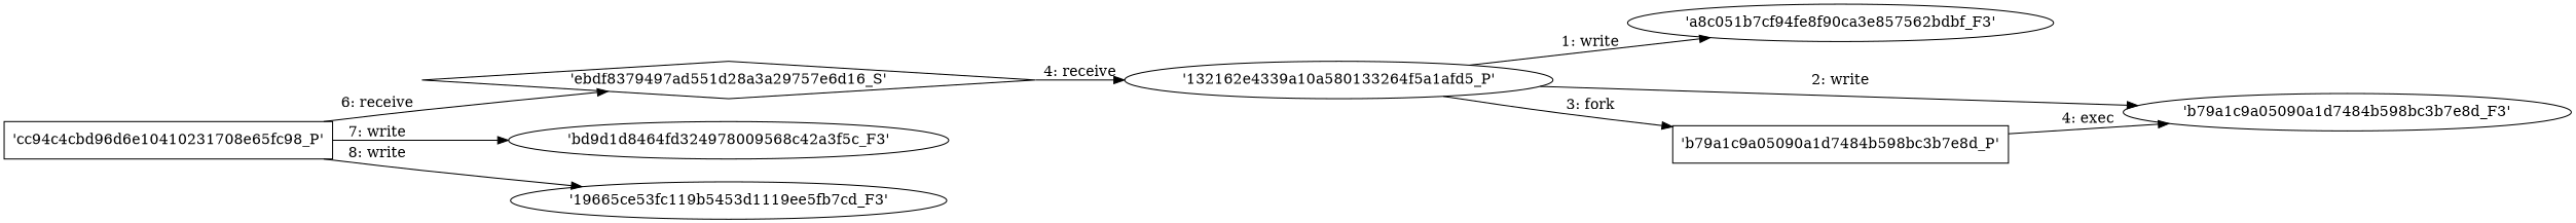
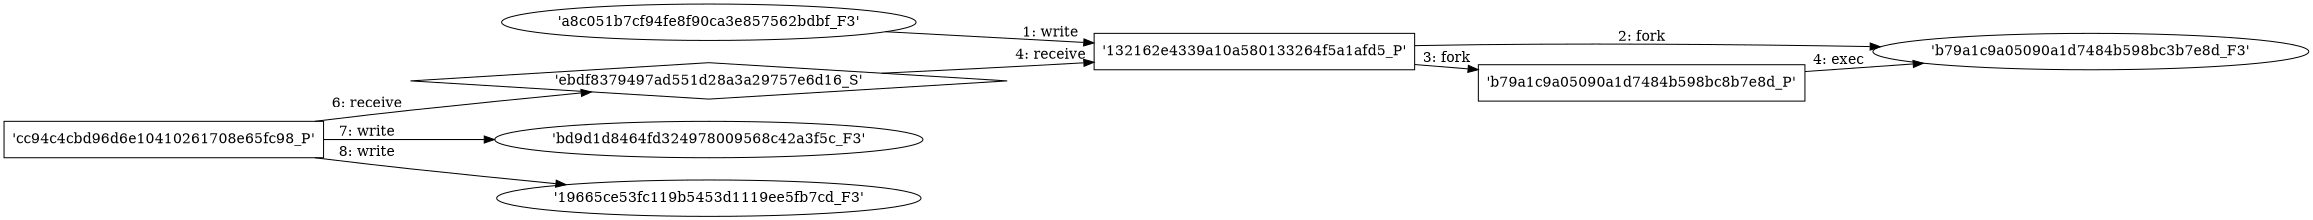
  digraph {
    engine=neato
    fixedsize=false
    fontsize=10
    nodesep=0.3
    rankdir=LR
    ranksep=0
    splines=true
    node [node_type=Process shape=ellipse]
-   "'132162e4339a10a580133264f5a1afd5_P'"
+   "'132162e4339a10a580133264f5a1afd5_P'" [shape=box]
    "'a8c051b7cf94fe8f90ca3e857562bdbf_F3'" [node_type=file]
    "'b79a1c9a05090a1d7484b598bc3b7e8d_F3'" [node_type=File]
-   "'b79a1c9a05090a1d7484b598bc3b7e8d_P'" [shape=box]
+   "'b79a1c9a05090a1d7484b598bc3b7e8d_P'" [shape=box label="'b79a1c9a05090a1d7484b598bc8b7e8d_P'"]
    "'ebdf8379497ad551d28a3a29757e6d16_S'" [node_type=Socket shape=diamond]
-   "'cc94c4cbd96d6e10410231708e65fc98_P'" [shape=box]
+   "'cc94c4cbd96d6e10410231708e65fc98_P'" [shape=box label="'cc94c4cbd96d6e10410261708e65fc98_P'"]
    "'bd9d1d8464fd324978009568c42a3f5c_F3'" [node_type=file]
    "'19665ce53fc119b5453d1119ee5fb7cd_F3'" [node_type=file]
-   "'132162e4339a10a580133264f5a1afd5_P'" -> "'a8c051b7cf94fe8f90ca3e857562bdbf_F3'" [label="1: write"]
-   "'132162e4339a10a580133264f5a1afd5_P'" -> "'b79a1c9a05090a1d7484b598bc3b7e8d_F3'" [label="2: write"]
+   "'a8c051b7cf94fe8f90ca3e857562bdbf_F3'" -> "'132162e4339a10a580133264f5a1afd5_P'" [label="1: write"]
+   "'132162e4339a10a580133264f5a1afd5_P'" -> "'b79a1c9a05090a1d7484b598bc3b7e8d_F3'" [label="2: fork"]
    "'132162e4339a10a580133264f5a1afd5_P'" -> "'b79a1c9a05090a1d7484b598bc3b7e8d_P'" [label="3: fork"]
    "'b79a1c9a05090a1d7484b598bc3b7e8d_P'" -> "'b79a1c9a05090a1d7484b598bc3b7e8d_F3'" [label="4: exec"]
    "'ebdf8379497ad551d28a3a29757e6d16_S'" -> "'132162e4339a10a580133264f5a1afd5_P'" [label="4: receive"]
    "'cc94c4cbd96d6e10410231708e65fc98_P'" -> "'ebdf8379497ad551d28a3a29757e6d16_S'" [label="6: receive"]
    "'cc94c4cbd96d6e10410231708e65fc98_P'" -> "'bd9d1d8464fd324978009568c42a3f5c_F3'" [label="7: write"]
    "'cc94c4cbd96d6e10410231708e65fc98_P'" -> "'19665ce53fc119b5453d1119ee5fb7cd_F3'" [label="8: write"]
  }
